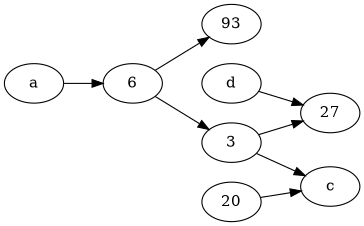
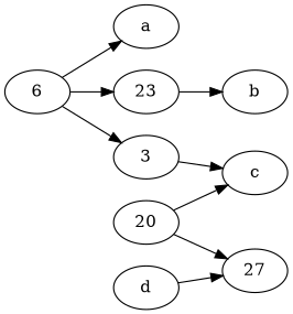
  digraph {
    rankdir=LR
    a
    6
-   23 [label=93]
+   23
    3
    d
    27
+   b
    20
    c
-   a -> 6
+   6 -> a
    6 -> 23
    6 -> 3
-   3 -> 27
+   23 -> b
+   20 -> 27
    3 -> c
    d -> 27
    20 -> c
  }
